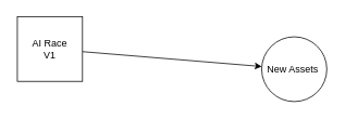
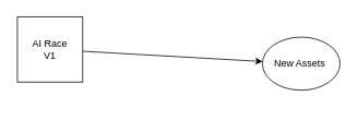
  <mxCell id="0" />
  <mxCell id="1" parent="0" />
  <mxCell id="2" value="" style="edgeStyle=none;html=1;" edge="1" parent="1" source="3" target="4"><mxGeometry relative="1" as="geometry" /></mxCell>
  <mxCell id="3" value="AI Race&lt;br&gt;V1" style="whiteSpace=wrap;html=1;aspect=fixed;" vertex="1" parent="1"><mxGeometry x="20" y="20" width="80" height="80" as="geometry" /></mxCell>
- <mxCell id="4" value="New Assets&amp;nbsp;" style="ellipse;whiteSpace=wrap;html=1;" vertex="1" parent="1"><mxGeometry x="320" y="45" width="80" height="80" as="geometry" /></mxCell>
+ <mxCell id="4" value="New Assets&amp;nbsp;" style="ellipse;whiteSpace=wrap;html=1;" vertex="1" parent="1"><mxGeometry x="320" y="45" width="95" height="65" as="geometry" /></mxCell>
